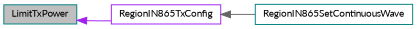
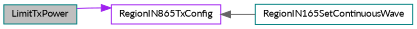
  digraph {
    fontname=Lato
    rankdir=LR
    node [color=teal fillcolor=white fontname=Lato fontsize=10 shape=record style=filled]
    edge [dir=back fontname=Lato fontsize=10 labelfontname=Helvetica labelfontsize=10 style=solid]
    n1 [fillcolor=grey75 fontcolor=black height=0.2 label=LimitTxPower width=0.4]
    n2 [color=purple height=0.2 label=RegionIN865TxConfig width=0.4]
-   n3 [height=0.2 label=RegionIN865SetContinuousWave width=0.4]
-   n1 -> n2 [color=purple]
+   n3 [height=0.2 label=RegionIN165SetContinuousWave width=0.4]
+   n2 -> n1 [color=purple]
    n2 -> n3 [color=gray40]
  }
